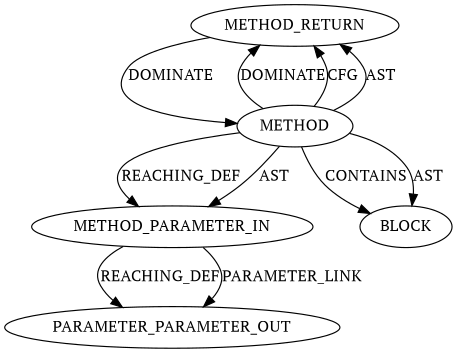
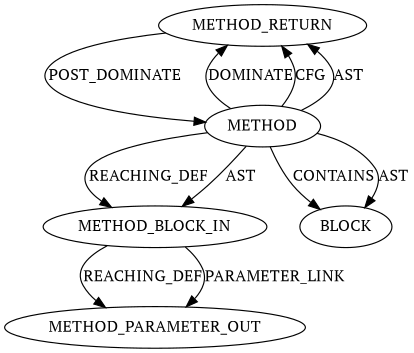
  digraph {
    fontname="PT Serif"
    node [CODE="<empty>" EVALUATION_STRATEGY=BY_VALUE ORDER=1 TYPE_FULL_NAME=ANY fontname="PT Serif"]
    edge [fontname="PT Serif"]
    n1 [CODE=RET ORDER=2 label=METHOD_RETURN]
    n2 [AST_PARENT_FULL_NAME="<global>" AST_PARENT_TYPE=NAMESPACE_BLOCK FILENAME="<empty>" FULL_NAME=alloc_page IS_EXTERNAL=true NAME=alloc_page ORDER=0 label=METHOD EVALUATION_STRATEGY="" TYPE_FULL_NAME=""]
-   n3 [CODE=p1 INDEX=1 IS_VARIADIC=false NAME=p1 label=METHOD_PARAMETER_IN]
+   n3 [CODE=p1 INDEX=1 IS_VARIADIC=false NAME=p1 label=METHOD_BLOCK_IN]
    n4 [ARGUMENT_INDEX=1 label=BLOCK EVALUATION_STRATEGY=""]
-   n5 [CODE=p1 INDEX=1 IS_VARIADIC=false NAME=p1 label=PARAMETER_PARAMETER_OUT]
-   n1 -> n2 [label=DOMINATE]
+   n5 [CODE=p1 INDEX=1 IS_VARIADIC=false NAME=p1 label=METHOD_PARAMETER_OUT]
+   n1 -> n2 [label=POST_DOMINATE]
    n2 -> n1 [label=DOMINATE]
    n2 -> n1 [label=CFG]
    n2 -> n1 [label=AST]
    n2 -> n3 [label=REACHING_DEF]
    n2 -> n3 [label=AST]
    n2 -> n4 [label=CONTAINS]
    n2 -> n4 [label=AST]
    n3 -> n5 [VARIABLE=p1 label=REACHING_DEF]
    n3 -> n5 [label=PARAMETER_LINK]
  }
